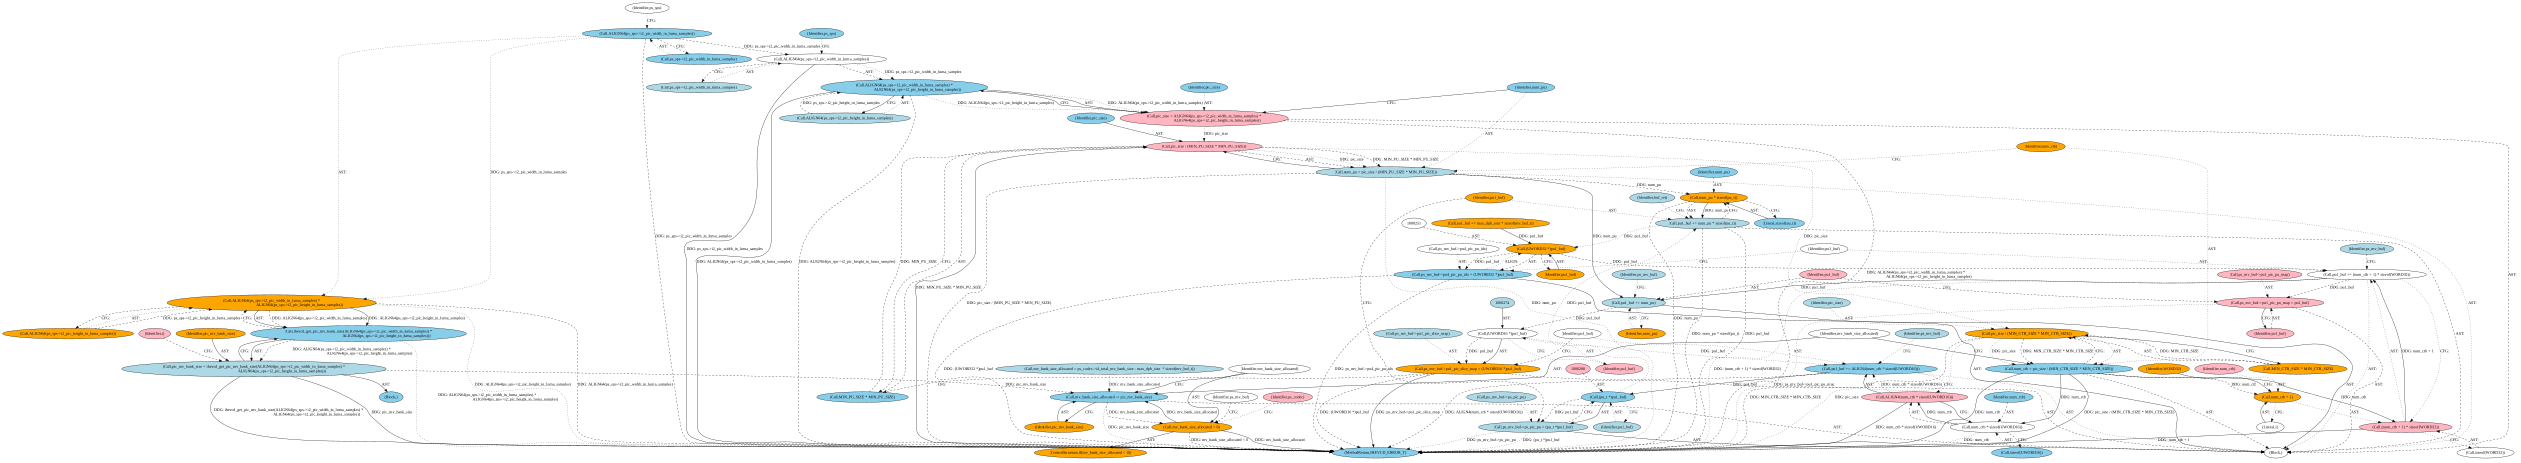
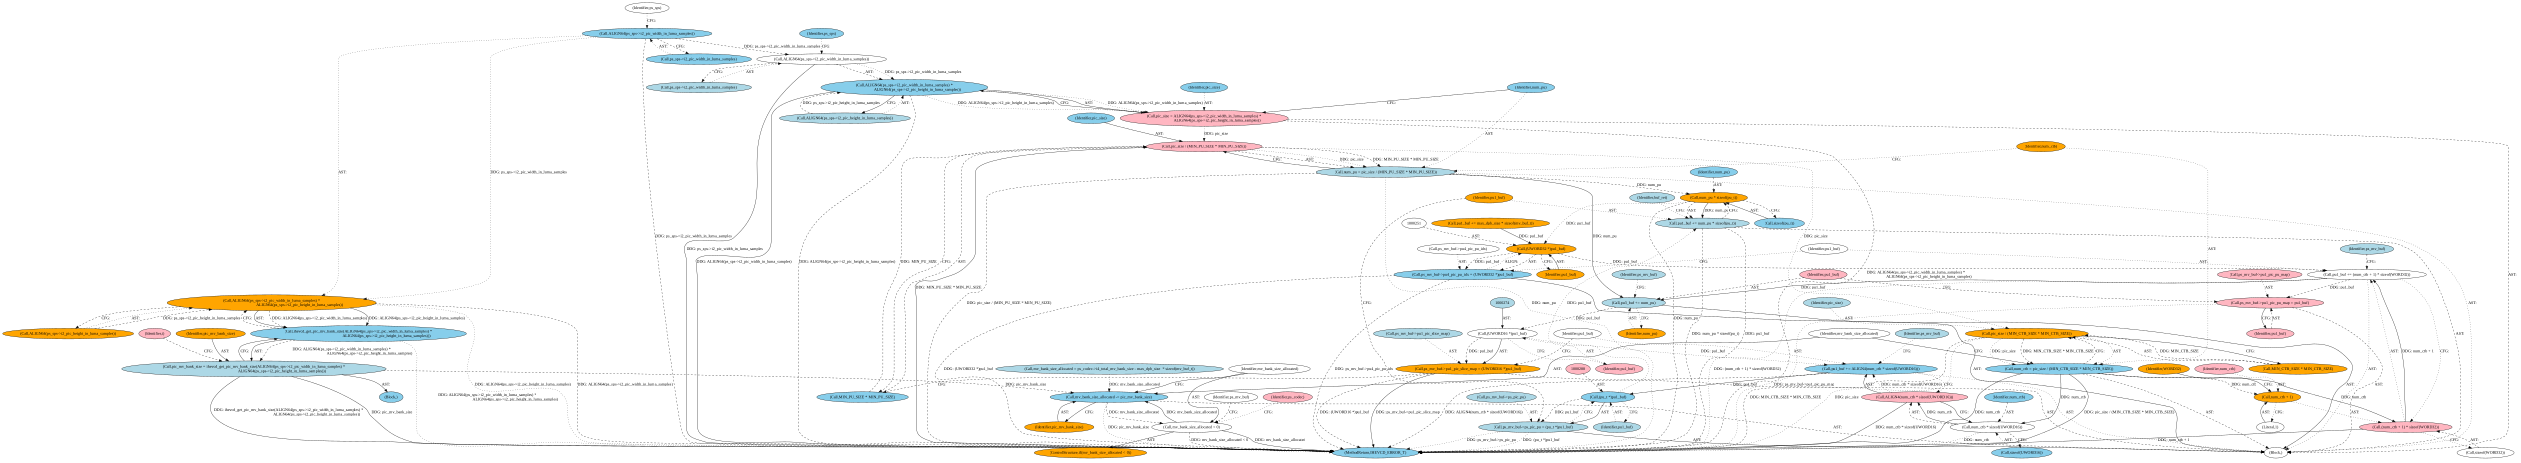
  digraph {
    fontname="Liberation Serif"
    node [fillcolor=skyblue fontname="Liberation Serif" style=filled]
    edge [fontname="Liberation Serif" style=dashed]
    n1 [label="(Call,ALIGN64(ps_sps->i2_pic_width_in_luma_samples))"]
    n2 [fillcolor=orange label="(Call,ALIGN64(ps_sps->i2_pic_width_in_luma_samples) *\n                                                   ALIGN64(ps_sps->i2_pic_height_in_luma_samples))"]
    n3 [fillcolor=white label="(Call,ALIGN64(ps_sps->i2_pic_width_in_luma_samples))"]
    n4 [label="(MethodReturn,IHEVCD_ERROR_T)"]
    n5 [label="(Call,ps_sps->i2_pic_width_in_luma_samples)"]
    n6 [label="(Call,ihevcd_get_pic_mv_bank_size(ALIGN64(ps_sps->i2_pic_width_in_luma_samples) *\n                                                   ALIGN64(ps_sps->i2_pic_height_in_luma_samples)))"]
    n7 [fillcolor=orange label="(Call,ALIGN64(ps_sps->i2_pic_height_in_luma_samples))"]
    n8 [label="(Call,ALIGN64(ps_sps->i2_pic_width_in_luma_samples) *\n                        ALIGN64(ps_sps->i2_pic_height_in_luma_samples))"]
    n9 [fillcolor=lightblue label="(Call,ps_sps->i2_pic_width_in_luma_samples)"]
    n10 [fillcolor=lightblue label="(Call,pic_mv_bank_size = ihevcd_get_pic_mv_bank_size(ALIGN64(ps_sps->i2_pic_width_in_luma_samples) *\n                                                   ALIGN64(ps_sps->i2_pic_height_in_luma_samples)))"]
    n11 [label="(Call,mv_bank_size_allocated -= pic_mv_bank_size)"]
    n12 [label="(Block,)"]
-   n13 [fillcolor=orange label="(Call,mv_bank_size_allocated < 0)"]
+   n13 [fillcolor=white label="(Call,mv_bank_size_allocated < 0)"]
    n14 [fillcolor=orange label="(Identifier,pic_mv_bank_size)"]
    n15 [fillcolor=white label="(Block,)"]
    n16 [fillcolor=orange label="(ControlStructure,if(mv_bank_size_allocated < 0))"]
    n17 [fillcolor=lightpink label="(Call,pic_size = ALIGN64(ps_sps->i2_pic_width_in_luma_samples) *\n                        ALIGN64(ps_sps->i2_pic_height_in_luma_samples))"]
    n18 [fillcolor=lightblue label="(Call,ALIGN64(ps_sps->i2_pic_height_in_luma_samples))"]
    n19 [fillcolor=lightpink label="(Call,pic_size / (MIN_PU_SIZE * MIN_PU_SIZE))"]
    n20 [fillcolor=lightblue label="(Call,num_pu = pic_size / (MIN_PU_SIZE * MIN_PU_SIZE))"]
    n21 [fillcolor=orange label="(Call,pic_size / (MIN_CTB_SIZE * MIN_CTB_SIZE))"]
    n22 [label="(Call,MIN_PU_SIZE * MIN_PU_SIZE)"]
-   n23 [fillcolor=lightblue label="(Call,pu1_buf += num_pu)"]
+   n23 [fillcolor=lightblue label="(Call,pu3_buf += num_pu)"]
    n24 [fillcolor=orange label="(Call,num_pu * sizeof(pu_t))"]
    n25 [label="(Call,num_ctb = pic_size / (MIN_CTB_SIZE * MIN_CTB_SIZE))"]
    n26 [fillcolor=orange label="(Call,MIN_CTB_SIZE * MIN_CTB_SIZE)"]
    n27 [fillcolor=white label="(Call,(UWORD16 *)pu1_buf)"]
    n28 [fillcolor=orange label="(Identifier,num_pu)"]
    n29 [fillcolor=lightblue label="(Call,pu1_buf += num_pu * sizeof(pu_t))"]
-   n30 [label="(Literal,sizeof(pu_t))"]
+   n30 [label="(Call,sizeof(pu_t))"]
    n31 [fillcolor=orange label="(Call,ps_mv_buf->pu1_pic_slice_map = (UWORD16 *)pu1_buf)"]
    n32 [label="(Call,pu1_buf += ALIGN4(num_ctb * sizeof(UWORD16)))"]
    n33 [fillcolor=lightpink label="(Identifier,pu1_buf)"]
    n34 [label="(Call,(pu_t *)pu1_buf)"]
    n35 [fillcolor=lightpink label="(Call,ALIGN4(num_ctb * sizeof(UWORD16)))"]
    n36 [fillcolor=lightblue label="(Call,ps_mv_buf->ps_pic_pu = (pu_t *)pu1_buf)"]
    n37 [fillcolor=lightblue label="(Identifier,pu1_buf)"]
    n38 [fillcolor=white label="(Call,num_ctb * sizeof(UWORD16))"]
    n39 [fillcolor=orange label="(Call,(UWORD32 *)pu1_buf)"]
    n40 [label="(Call,ps_mv_buf->pu4_pic_pu_idx = (UWORD32 *)pu1_buf)"]
    n41 [fillcolor=white label="(Call,pu1_buf += (num_ctb + 1) * sizeof(WORD32))"]
    n42 [fillcolor=orange label="(Identifier,pu1_buf)"]
    n43 [fillcolor=lightpink label="(Call,ps_mv_buf->pu1_pic_pu_map = pu1_buf)"]
    n44 [fillcolor=lightpink label="(Call,(num_ctb + 1) * sizeof(WORD32))"]
    n45 [fillcolor=lightpink label="(Identifier,pu1_buf)"]
    n46 [fillcolor=white label="(Call,sizeof(WORD32))"]
    n47 [fillcolor=orange label="(Call,num_ctb + 1)"]
    n48 [fillcolor=white label="(Literal,1)"]
    n49 [label="(Call,sizeof(UWORD16))"]
    n50 [fillcolor=white label="(Identifier,mv_bank_size_allocated)"]
    n51 [fillcolor=orange label="(Identifier,pu1_buf)"]
    n52 [label="(Identifier,ps_sps)"]
    n53 [fillcolor=white label="(Identifier,pu1_buf)"]
    n54 [fillcolor=white label="(Identifier,pu1_buf)"]
    n55 [fillcolor=lightpink label="(Identifier,i)"]
    n56 [fillcolor=orange label="(Call,pu1_buf += max_dpb_size * sizeof(mv_buf_t))"]
    n57 [label="(Identifier,pic_size)"]
    n58 [fillcolor=orange label="(Identifier,num_ctb)"]
    n59 [label="(Identifier,num_pu)"]
    n60 [fillcolor=lightblue label="(Call,ps_mv_buf->pu1_pic_slice_map)"]
    n61 [fillcolor=lightpink label="(Identifier,num_ctb)"]
    n62 [fillcolor=lightblue label="(Call,ps_mv_buf->ps_pic_pu)"]
    n63 [fillcolor=lightpink label="(Call,ps_mv_buf->pu1_pic_pu_map)"]
    n64 [fillcolor=orange label="(Identifier,WORD32)"]
    n65 [fillcolor=lightblue label="(Identifier,buf_ret)"]
    n66 [label="(Identifier,num_pu)"]
    n67 [fillcolor=white label="(Identifier,ps_sps)"]
    n68 [fillcolor=white label="(Call,ps_mv_buf->pu4_pic_pu_idx)"]
    n69 [fillcolor=lightpink label="(Identifier,pu1_buf)"]
    n70 [fillcolor=lightblue label="(Identifier,ps_mv_buf)"]
    n71 [fillcolor=orange label="(Identifier,pic_mv_bank_size)"]
    n72 [fillcolor=lightblue label="(Identifier,ps_mv_buf)"]
    n73 [fillcolor=lightblue label="(Identifier,pic_size)"]
    n74 [fillcolor=white label="(Identifier,mv_bank_size_allocated)"]
    n75 [fillcolor=lightpink label="(Identifier,ps_codec)"]
    n76 [label="(Identifier,pic_size)"]
    n77 [label="(Identifier,num_ctb)"]
    n78 [fillcolor=lightblue label="(Identifier,ps_mv_buf)"]
    n79 [fillcolor=lightblue label="(Call,mv_bank_size_allocated = ps_codec->i4_total_mv_bank_size - max_dpb_size  * sizeof(mv_buf_t))"]
    n80 [fillcolor=white label="(Identifier,ps_mv_buf)"]
    1000274 [fillcolor=lightblue]
    1000288 [fillcolor=lightpink]
    1000251 [fillcolor=white]
    n1 -> n2 [label="AST: " style=dotted]
    n1 -> n2 [label="DDG: ps_sps->i2_pic_width_in_luma_samples" style=dotted]
    n1 -> n3 [label="DDG: ps_sps->i2_pic_width_in_luma_samples"]
    n1 -> n4 [label="DDG: ps_sps->i2_pic_width_in_luma_samples"]
    n1 -> n5 [label="CFG: "]
    n2 -> n4 [label="DDG: ALIGN64(ps_sps->i2_pic_width_in_luma_samples)"]
    n2 -> n4 [label="DDG: ALIGN64(ps_sps->i2_pic_height_in_luma_samples)" style=dotted]
    n2 -> n6 [label="AST: " style=solid]
    n2 -> n6 [label="DDG: ALIGN64(ps_sps->i2_pic_width_in_luma_samples)"]
    n2 -> n6 [label="DDG: ALIGN64(ps_sps->i2_pic_height_in_luma_samples)" style=solid]
    n2 -> n7 [label="CFG: "]
    n3 -> n4 [label="DDG: ps_sps->i2_pic_width_in_luma_samples" style=solid]
    n3 -> n8 [label="AST: "]
    n3 -> n8 [label="DDG: ps_sps->i2_pic_width_in_luma_samples" style=dotted]
    n3 -> n9 [label="CFG: "]
    n5 -> n1 [label="AST: " style=dotted]
    n6 -> n2 [label="CFG: "]
    n6 -> n4 [label="DDG: ALIGN64(ps_sps->i2_pic_width_in_luma_samples) *\n                                                   ALIGN64(ps_sps->i2_pic_height_in_luma_samples)" style=dotted]
    n6 -> n10 [label="AST: " style=solid]
    n6 -> n10 [label="DDG: ALIGN64(ps_sps->i2_pic_width_in_luma_samples) *\n                                                   ALIGN64(ps_sps->i2_pic_height_in_luma_samples)"]
    n7 -> n2 [label="AST: " style=dotted]
    n7 -> n2 [label="DDG: ps_sps->i2_pic_height_in_luma_samples"]
    n8 -> n4 [label="DDG: ALIGN64(ps_sps->i2_pic_width_in_luma_samples)" style=solid]
    n8 -> n4 [label="DDG: ALIGN64(ps_sps->i2_pic_height_in_luma_samples)"]
    n8 -> n17 [label="AST: " style=solid]
    n8 -> n17 [label="DDG: ALIGN64(ps_sps->i2_pic_width_in_luma_samples)" style=dotted]
    n8 -> n17 [label="DDG: ALIGN64(ps_sps->i2_pic_height_in_luma_samples)" style=dotted]
    n8 -> n18 [label="CFG: " style=solid]
    n9 -> n3 [label="AST: " style=dotted]
    n10 -> n4 [label="DDG: pic_mv_bank_size" style=solid]
    n10 -> n4 [label="DDG: ihevcd_get_pic_mv_bank_size(ALIGN64(ps_sps->i2_pic_width_in_luma_samples) *\n                                                   ALIGN64(ps_sps->i2_pic_height_in_luma_samples))" style=solid]
    n10 -> n6 [label="CFG: " style=solid]
    n10 -> n11 [label="DDG: pic_mv_bank_size"]
    n10 -> n12 [label="AST: " style=solid]
    n11 -> n4 [label="DDG: pic_mv_bank_size" style=dotted]
    n11 -> n13 [label="DDG: mv_bank_size_allocated"]
    n11 -> n14 [label="CFG: " style=solid]
    n11 -> n15 [label="AST: "]
    n13 -> n4 [label="DDG: mv_bank_size_allocated < 0"]
    n13 -> n4 [label="DDG: mv_bank_size_allocated" style=solid]
    n13 -> n11 [label="DDG: mv_bank_size_allocated" style=solid]
    n13 -> n16 [label="AST: " style=solid]
    n14 -> n11 [label="AST: " style=solid]
    n17 -> n4 [label="DDG: ALIGN64(ps_sps->i2_pic_width_in_luma_samples) *\n                        ALIGN64(ps_sps->i2_pic_height_in_luma_samples)"]
    n17 -> n8 [label="CFG: " style=solid]
    n17 -> n15 [label="AST: "]
    n17 -> n19 [label="DDG: pic_size" style=dotted]
    n18 -> n8 [label="AST: " style=dotted]
    n18 -> n8 [label="DDG: ps_sps->i2_pic_height_in_luma_samples"]
    n19 -> n4 [label="DDG: MIN_PU_SIZE * MIN_PU_SIZE" style=solid]
    n19 -> n20 [label="AST: "]
    n19 -> n20 [label="DDG: pic_size" style=dotted]
    n19 -> n20 [label="DDG: MIN_PU_SIZE * MIN_PU_SIZE"]
    n19 -> n21 [label="DDG: pic_size" style=dotted]
    n19 -> n22 [label="CFG: "]
    n20 -> n4 [label="DDG: num_pu" style=dotted]
    n20 -> n4 [label="DDG: pic_size / (MIN_PU_SIZE * MIN_PU_SIZE)"]
    n20 -> n15 [label="AST: " style=dotted]
    n20 -> n19 [label="CFG: " style=solid]
    n20 -> n23 [label="DDG: num_pu" style=solid]
    n20 -> n24 [label="DDG: num_pu"]
    n21 -> n4 [label="DDG: pic_size" style=dotted]
    n21 -> n4 [label="DDG: MIN_CTB_SIZE * MIN_CTB_SIZE"]
    n21 -> n25 [label="AST: " style=dotted]
    n21 -> n25 [label="DDG: pic_size" style=dotted]
    n21 -> n25 [label="DDG: MIN_CTB_SIZE * MIN_CTB_SIZE"]
    n21 -> n26 [label="CFG: " style=solid]
    n22 -> n19 [label="AST: "]
    n22 -> n19 [label="DDG: MIN_PU_SIZE"]
    n23 -> n15 [label="AST: " style=solid]
    n23 -> n27 [label="DDG: pu1_buf"]
    n23 -> n28 [label="CFG: " style=dotted]
    n24 -> n4 [label="DDG: num_pu"]
    n24 -> n29 [label="AST: "]
    n24 -> n29 [label="DDG: num_pu" style=solid]
    n24 -> n30 [label="CFG: "]
    n25 -> n4 [label="DDG: num_ctb" style=solid]
    n25 -> n4 [label="DDG: pic_size / (MIN_CTB_SIZE * MIN_CTB_SIZE)" style=solid]
    n25 -> n15 [label="AST: "]
    n25 -> n21 [label="CFG: "]
    n25 -> n38 [label="DDG: num_ctb" style=solid]
    n25 -> n44 [label="DDG: num_ctb" style=solid]
    n25 -> n47 [label="DDG: num_ctb"]
    n26 -> n21 [label="AST: "]
    n26 -> n21 [label="DDG: MIN_CTB_SIZE"]
    n27 -> n31 [label="AST: " style=solid]
    n27 -> n31 [label="DDG: pu1_buf"]
    n27 -> n32 [label="DDG: pu1_buf" style=dotted]
    n27 -> n33 [label="CFG: " style=dotted]
    n28 -> n23 [label="AST: " style=dotted]
    n29 -> n4 [label="DDG: pu1_buf"]
    n29 -> n4 [label="DDG: num_pu * sizeof(pu_t)"]
    n29 -> n15 [label="AST: "]
    n29 -> n24 [label="CFG: "]
-   n29 -> n39 [label="DDG: pu1_buf" style=dotted]
+   n24 -> n39 [label="DDG: pu1_buf" style=dotted]
    n30 -> n24 [label="AST: " style=solid]
    n31 -> n4 [label="DDG: (UWORD16 *)pu1_buf"]
    n31 -> n4 [label="DDG: ps_mv_buf->pu1_pic_slice_map" style=solid]
    n31 -> n15 [label="AST: "]
    n31 -> n22 [label="CFG: "]
    n32 -> n4 [label="DDG: ALIGN4(num_ctb * sizeof(UWORD16))"]
    n32 -> n15 [label="AST: " style=dotted]
    n32 -> n34 [label="DDG: pu1_buf" style=solid]
    n32 -> n35 [label="CFG: " style=dotted]
    n33 -> n27 [label="AST: " style=dotted]
    n34 -> n29 [label="DDG: pu1_buf" style=dotted]
    n34 -> n36 [label="AST: " style=solid]
    n34 -> n36 [label="DDG: pu1_buf"]
    n34 -> n37 [label="CFG: " style=dotted]
    n35 -> n4 [label="DDG: num_ctb * sizeof(UWORD16)" style=solid]
    n35 -> n32 [label="AST: " style=solid]
    n35 -> n32 [label="DDG: num_ctb * sizeof(UWORD16)" style=dotted]
    n35 -> n38 [label="CFG: " style=solid]
    n36 -> n4 [label="DDG: ps_mv_buf->ps_pic_pu" style=dotted]
    n36 -> n4 [label="DDG: (pu_t *)pu1_buf" style=dotted]
    n36 -> n15 [label="AST: " style=solid]
-   n36 -> n34 [label="CFG: "]
+   n36 -> n34 [label="CFG: " style=dotted]
    n37 -> n34 [label="AST: " style=dotted]
    n38 -> n4 [label="DDG: num_ctb" style=dotted]
    n38 -> n35 [label="AST: "]
    n38 -> n35 [label="DDG: num_ctb" style=solid]
    n38 -> n49 [label="CFG: "]
    n39 -> n40 [label="AST: "]
    n39 -> n40 [label="DDG: pu1_buf"]
    n39 -> n41 [label="DDG: pu1_buf"]
    n39 -> n42 [label="CFG: "]
    n40 -> n4 [label="DDG: (UWORD32 *)pu1_buf"]
    n40 -> n4 [label="DDG: ps_mv_buf->pu4_pic_pu_idx"]
    n40 -> n15 [label="AST: " style=solid]
    n40 -> n39 [label="ALIGN: " style=dotted]
    n41 -> n4 [label="DDG: (num_ctb + 1) * sizeof(WORD32)" style=dotted]
    n41 -> n15 [label="AST: " style=dotted]
    n41 -> n23 [label="DDG: pu1_buf" style=solid]
    n41 -> n43 [label="DDG: pu1_buf"]
    n41 -> n44 [label="CFG: " style=dotted]
    n42 -> n39 [label="AST: " style=solid]
    n43 -> n4 [label="DDG: ps_mv_buf->pu1_pic_pu_map" style=dotted]
    n43 -> n15 [label="AST: "]
    n43 -> n45 [label="CFG: " style=solid]
    n44 -> n4 [label="DDG: num_ctb + 1" style=solid]
    n44 -> n41 [label="AST: " style=dotted]
    n44 -> n41 [label="DDG: num_ctb + 1" style=solid]
    n44 -> n46 [label="CFG: " style=dotted]
    n45 -> n43 [label="AST: "]
    n46 -> n44 [label="AST: "]
    n47 -> n44 [label="AST: " style=dotted]
    n47 -> n48 [label="CFG: " style=dotted]
    n48 -> n47 [label="AST: " style=solid]
    n49 -> n38 [label="AST: " style=dotted]
    n50 -> n11 [label="CFG: " style=solid]
    n50 -> n13 [label="AST: " style=solid]
    n51 -> n29 [label="AST: " style=dotted]
    n51 -> n36 [label="CFG: "]
    n52 -> n3 [label="CFG: " style=dotted]
    n53 -> n31 [label="CFG: "]
    n53 -> n32 [label="AST: " style=dotted]
    n54 -> n40 [label="CFG: " style=dotted]
    n54 -> n41 [label="AST: " style=dotted]
    n55 -> n10 [label="CFG: "]
    n56 -> n39 [label="DDG: pu1_buf" style=solid]
    n57 -> n19 [label="AST: " style=solid]
    n58 -> n20 [label="CFG: " style=dotted]
    n58 -> n25 [label="AST: " style=dotted]
    n59 -> n17 [label="CFG: " style=solid]
    n59 -> n20 [label="AST: " style=dotted]
    n60 -> n31 [label="AST: " style=dotted]
    n61 -> n47 [label="AST: " style=dotted]
    n62 -> n36 [label="AST: " style=dotted]
    n63 -> n43 [label="AST: " style=dotted]
    n64 -> n47 [label="CFG: " style=solid]
    n65 -> n29 [label="CFG: " style=dotted]
    n66 -> n24 [label="AST: "]
    n67 -> n1 [label="CFG: " style=dotted]
    n68 -> n40 [label="AST: " style=dotted]
    n69 -> n23 [label="AST: "]
    n69 -> n43 [label="CFG: "]
    n70 -> n41 [label="CFG: "]
    n71 -> n10 [label="AST: " style=solid]
    n72 -> n23 [label="CFG: " style=dotted]
    n73 -> n21 [label="AST: " style=dotted]
    n74 -> n11 [label="AST: " style=solid]
    n74 -> n25 [label="CFG: " style=solid]
    n75 -> n13 [label="CFG: " style=dotted]
    n76 -> n17 [label="AST: " style=dotted]
    n77 -> n38 [label="AST: "]
    n78 -> n32 [label="CFG: " style=dotted]
    n79 -> n11 [label="DDG: mv_bank_size_allocated" style=dotted]
    n80 -> n13 [label="CFG: "]
    1000274 -> n27 [label="AST: " style=solid]
    1000288 -> n34 [label="AST: "]
    1000251 -> n39 [label="AST: "]
  }
